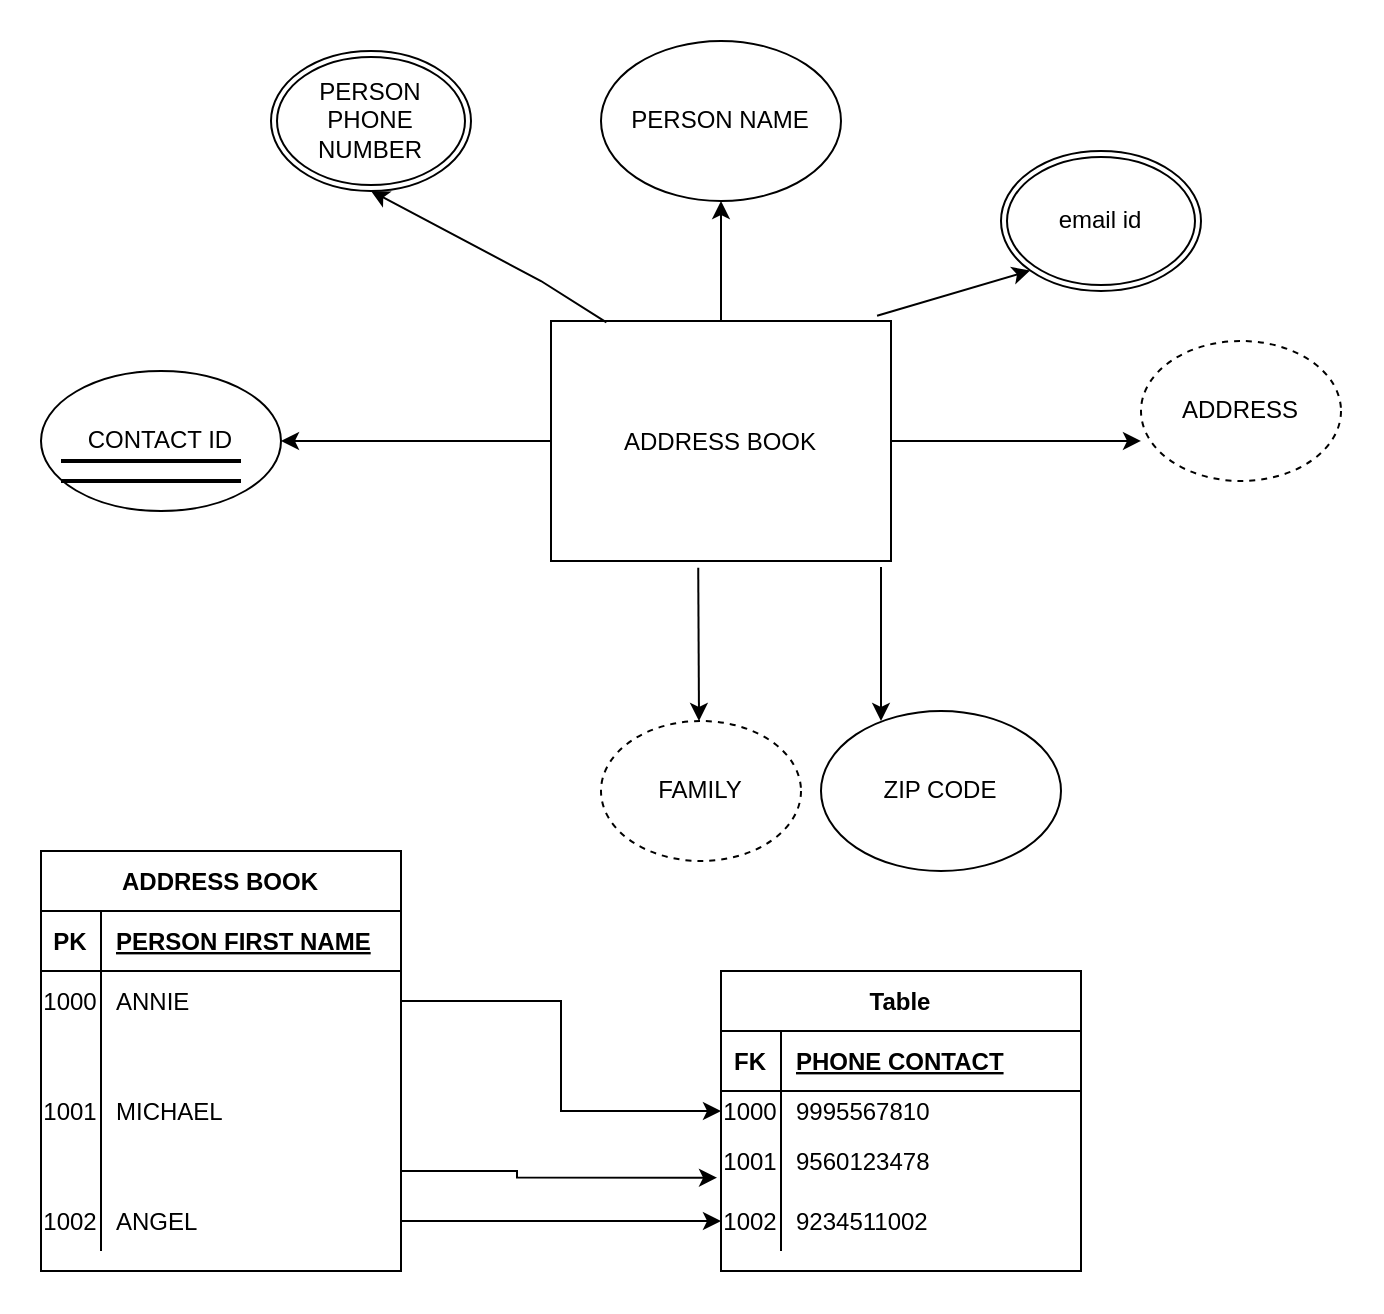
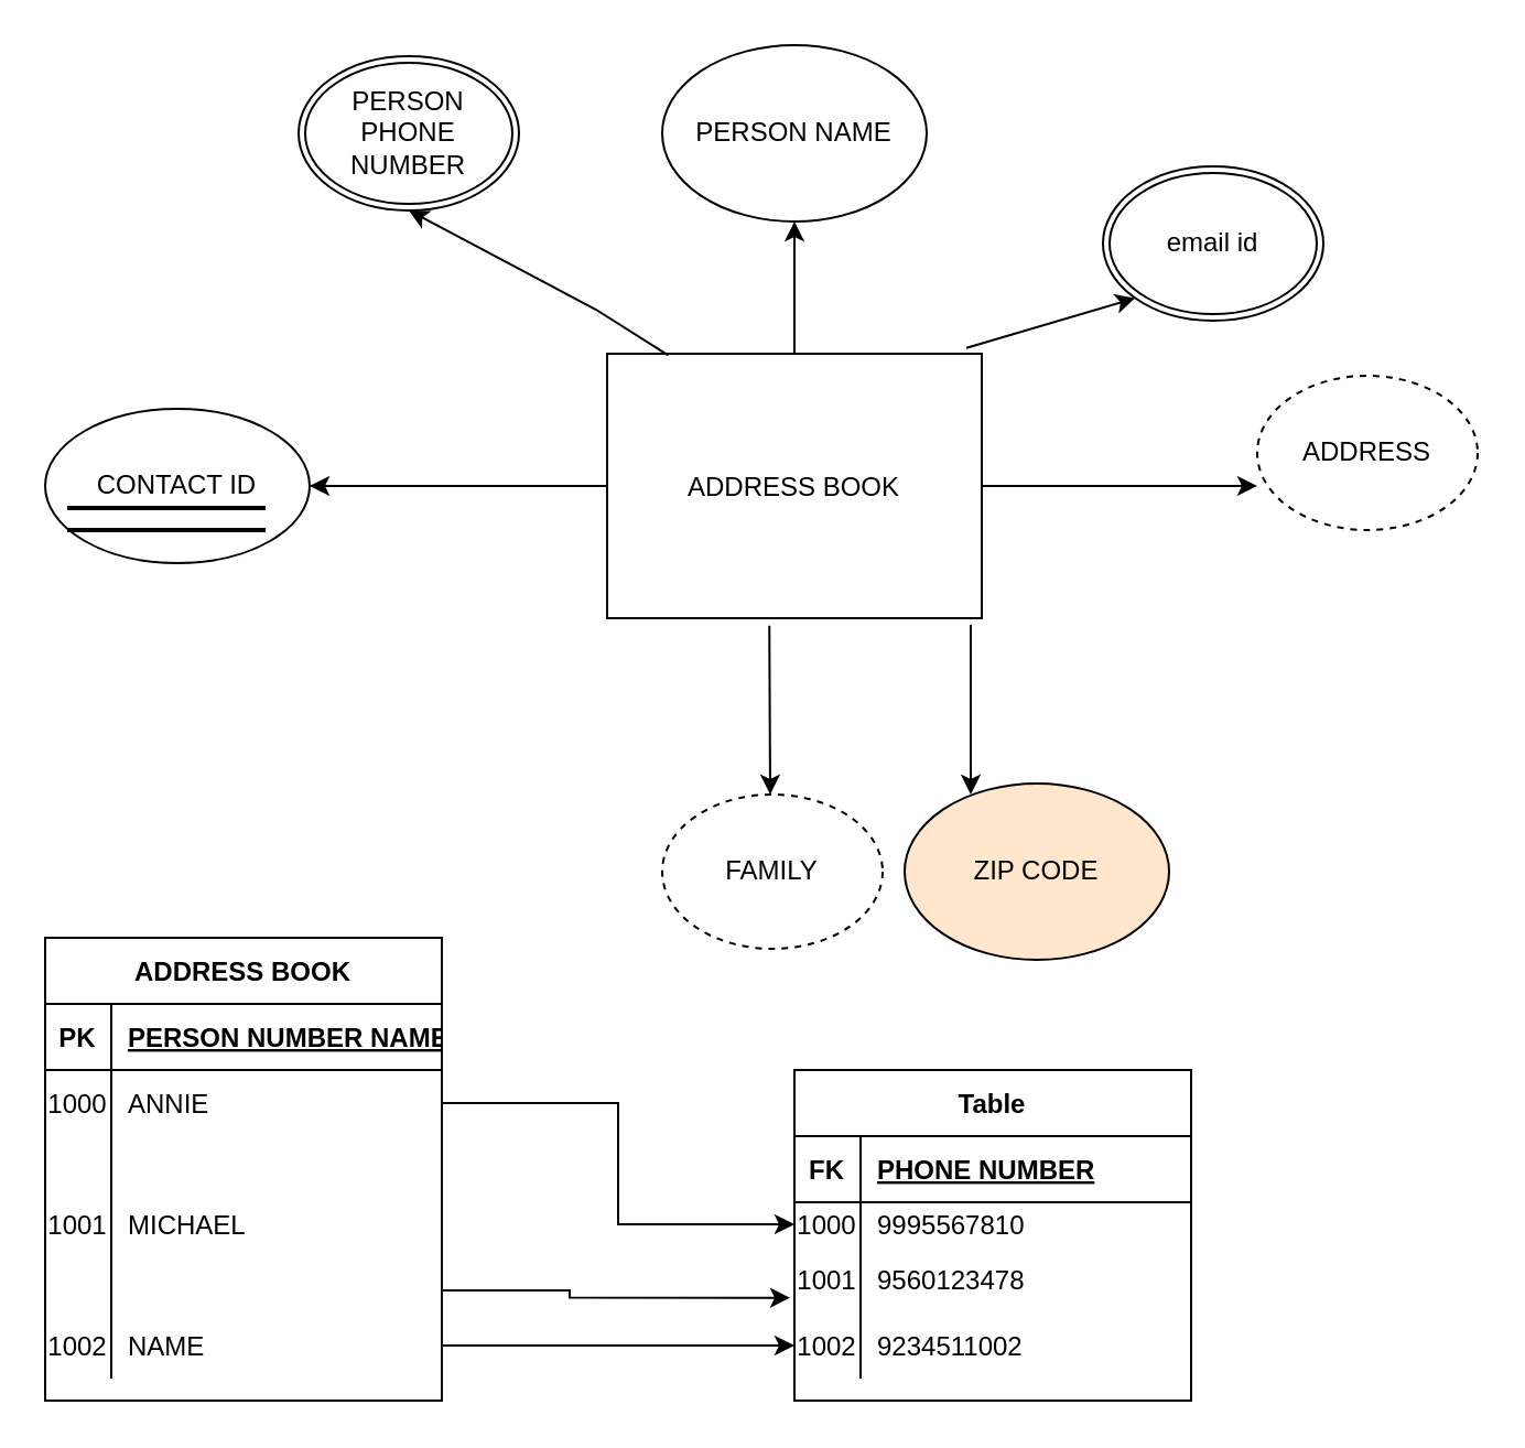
  <mxCell id="0" />
  <mxCell id="1" parent="0" />
  <mxCell id="2" value="ADDRESS BOOK" style="EMPLOYEE" parent="1" vertex="1"><mxGeometry x="275" y="160" width="170" height="120" as="geometry" /></mxCell>
  <mxCell id="3" value="PERSON NAME" style="ellipse;whiteSpace=wrap;html=1;strokeColor=#000000;" parent="1" vertex="1"><mxGeometry x="300" y="20" width="120" height="80" as="geometry" /></mxCell>
  <mxCell id="4" value="" style="endArrow=classic;html=1;rounded=0;" parent="1" edge="1"><mxGeometry width="50" height="50" relative="1" as="geometry"><mxPoint x="360" y="160" as="sourcePoint" /><mxPoint x="360" y="100" as="targetPoint" /></mxGeometry></mxCell>
  <mxCell id="5" value="email id" style="ellipse;shape=doubleEllipse;margin=3;whiteSpace=wrap;html=1;align=center;strokeColor=#000000;" parent="1" vertex="1"><mxGeometry x="500" y="75" width="100" height="70" as="geometry" /></mxCell>
  <mxCell id="6" value="PERSON&lt;br&gt;PHONE NUMBER" style="ellipse;shape=doubleEllipse;margin=3;whiteSpace=wrap;html=1;align=center;strokeColor=#000000;" parent="1" vertex="1"><mxGeometry x="135" y="25" width="100" height="70" as="geometry" /></mxCell>
  <mxCell id="7" value="FAMILY" style="ellipse;whiteSpace=wrap;html=1;align=center;dashed=1;strokeColor=#000000;" parent="1" vertex="1"><mxGeometry x="300" y="360" width="100" height="70" as="geometry" /></mxCell>
  <mxCell id="8" value="ADDRESS" style="ellipse;whiteSpace=wrap;html=1;align=center;dashed=1;strokeColor=#000000;" parent="1" vertex="1"><mxGeometry x="570" y="170" width="100" height="70" as="geometry" /></mxCell>
- <mxCell id="9" value="ZIP CODE" style="ellipse;whiteSpace=wrap;html=1;strokeColor=#000000;" parent="1" vertex="1"><mxGeometry x="410" y="355" width="120" height="80" as="geometry" /></mxCell>
+ <mxCell id="9" value="ZIP CODE" style="ellipse;whiteSpace=wrap;html=1;strokeColor=#000000;fillColor=#ffe6cc;" parent="1" vertex="1"><mxGeometry x="410" y="355" width="120" height="80" as="geometry" /></mxCell>
  <mxCell id="10" value="" style="line;strokeWidth=1;rotatable=0;dashed=0;labelPosition=right;align=left;verticalAlign=middle;spacingTop=0;spacingLeft=6;points=[];portConstraint=eastwest;" parent="1" vertex="1"><mxGeometry x="60" y="225" width="60" height="10" as="geometry" /></mxCell>
  <mxCell id="11" value="" style="line;strokeWidth=1;rotatable=0;dashed=0;labelPosition=right;align=left;verticalAlign=middle;spacingTop=0;spacingLeft=6;points=[];portConstraint=eastwest;" parent="1" vertex="1"><mxGeometry x="40" y="220" width="60" height="20" as="geometry" /></mxCell>
  <mxCell id="12" value="" style="endArrow=classic;html=1;rounded=0;exitX=0;exitY=0.5;exitDx=0;exitDy=0;" parent="1" source="2" edge="1"><mxGeometry width="50" height="50" relative="1" as="geometry"><mxPoint x="160" y="230" as="sourcePoint" /><mxPoint x="140" y="220" as="targetPoint" /></mxGeometry></mxCell>
  <mxCell id="13" value="CONTACT ID" style="ellipse;whiteSpace=wrap;html=1;strokeColor=#000000;" parent="1" vertex="1"><mxGeometry x="20" y="185" width="120" height="70" as="geometry" /></mxCell>
  <mxCell id="14" value="" style="line;strokeWidth=2;html=1;" parent="1" vertex="1"><mxGeometry x="30" y="235" width="90" height="10" as="geometry" /></mxCell>
  <mxCell id="15" value="" style="line;strokeWidth=2;html=1;" parent="1" vertex="1"><mxGeometry x="30" y="225" width="90" height="10" as="geometry" /></mxCell>
  <mxCell id="16" value="" style="endArrow=classic;html=1;rounded=0;entryX=0.5;entryY=1;entryDx=0;entryDy=0;exitX=0.163;exitY=0.006;exitDx=0;exitDy=0;exitPerimeter=0;" parent="1" source="2" target="6" edge="1"><mxGeometry width="50" height="50" relative="1" as="geometry"><mxPoint x="370" y="170" as="sourcePoint" /><mxPoint x="370" y="110" as="targetPoint" /><Array as="points"><mxPoint x="270" y="140" /></Array></mxGeometry></mxCell>
  <mxCell id="17" value="" style="endArrow=classic;html=1;rounded=0;entryX=0;entryY=1;entryDx=0;entryDy=0;exitX=0.959;exitY=-0.022;exitDx=0;exitDy=0;exitPerimeter=0;" parent="1" source="2" target="5" edge="1"><mxGeometry width="50" height="50" relative="1" as="geometry"><mxPoint x="312.71" y="170.72" as="sourcePoint" /><mxPoint x="220" y="105" as="targetPoint" /><Array as="points" /></mxGeometry></mxCell>
  <mxCell id="18" value="" style="endArrow=classic;html=1;rounded=0;entryX=0;entryY=0.714;entryDx=0;entryDy=0;entryPerimeter=0;exitX=1;exitY=0.5;exitDx=0;exitDy=0;" parent="1" source="2" target="8" edge="1"><mxGeometry width="50" height="50" relative="1" as="geometry"><mxPoint x="460" y="220" as="sourcePoint" /><mxPoint x="520.005" y="157.389" as="targetPoint" /><Array as="points"><mxPoint x="480" y="220" /><mxPoint x="470" y="220" /></Array></mxGeometry></mxCell>
  <mxCell id="19" value="" style="endArrow=classic;html=1;rounded=0;exitX=0.433;exitY=1.028;exitDx=0;exitDy=0;exitPerimeter=0;" parent="1" source="2" edge="1"><mxGeometry width="50" height="50" relative="1" as="geometry"><mxPoint x="390" y="360" as="sourcePoint" /><mxPoint x="349" y="360" as="targetPoint" /></mxGeometry></mxCell>
  <mxCell id="20" value="" style="endArrow=classic;html=1;rounded=0;" parent="1" edge="1"><mxGeometry width="50" height="50" relative="1" as="geometry"><mxPoint x="440" y="283" as="sourcePoint" /><mxPoint x="440" y="360" as="targetPoint" /><Array as="points" /></mxGeometry></mxCell>
  <mxCell id="21" value="ADDRESS BOOK" style="shape=table;startSize=30;container=1;collapsible=1;childLayout=tableLayout;fixedRows=1;rowLines=0;fontStyle=1;align=center;resizeLast=1;strokeColor=#000000;" parent="1" vertex="1"><mxGeometry x="20" y="425" width="180" height="210" as="geometry" /></mxCell>
  <mxCell id="22" value="" style="shape=tableRow;horizontal=0;startSize=0;swimlaneHead=0;swimlaneBody=0;fillColor=none;collapsible=0;dropTarget=0;points=[[0,0.5],[1,0.5]];portConstraint=eastwest;top=0;left=0;right=0;bottom=1;strokeColor=#000000;" parent="21" vertex="1"><mxGeometry y="30" width="180" height="30" as="geometry" /></mxCell>
  <mxCell id="23" value="PK" style="shape=partialRectangle;connectable=0;fillColor=none;top=0;left=0;bottom=0;right=0;fontStyle=1;overflow=hidden;strokeColor=#000000;" parent="22" vertex="1"><mxGeometry width="30" height="30" as="geometry"><mxRectangle width="30" height="30" as="alternateBounds" /></mxGeometry></mxCell>
- <mxCell id="24" value="PERSON FIRST NAME" style="shape=partialRectangle;connectable=0;fillColor=none;top=0;left=0;bottom=0;right=0;align=left;spacingLeft=6;fontStyle=5;overflow=hidden;strokeColor=#000000;" parent="22" vertex="1"><mxGeometry x="30" width="150" height="30" as="geometry"><mxRectangle width="150" height="30" as="alternateBounds" /></mxGeometry></mxCell>
+ <mxCell id="24" value="PERSON NUMBER NAME" style="shape=partialRectangle;connectable=0;fillColor=none;top=0;left=0;bottom=0;right=0;align=left;spacingLeft=6;fontStyle=5;overflow=hidden;strokeColor=#000000;" parent="22" vertex="1"><mxGeometry x="30" width="150" height="30" as="geometry"><mxRectangle width="150" height="30" as="alternateBounds" /></mxGeometry></mxCell>
  <mxCell id="25" value="" style="shape=tableRow;horizontal=0;startSize=0;swimlaneHead=0;swimlaneBody=0;fillColor=none;collapsible=0;dropTarget=0;points=[[0,0.5],[1,0.5]];portConstraint=eastwest;top=0;left=0;right=0;bottom=0;strokeColor=#000000;" parent="21" vertex="1"><mxGeometry y="60" width="180" height="30" as="geometry" /></mxCell>
  <mxCell id="26" value="1000" style="shape=partialRectangle;connectable=0;fillColor=none;top=0;left=0;bottom=0;right=0;editable=1;overflow=hidden;strokeColor=#000000;" parent="25" vertex="1"><mxGeometry width="30" height="30" as="geometry"><mxRectangle width="30" height="30" as="alternateBounds" /></mxGeometry></mxCell>
  <mxCell id="27" value="ANNIE" style="shape=partialRectangle;connectable=0;fillColor=none;top=0;left=0;bottom=0;right=0;align=left;spacingLeft=6;overflow=hidden;strokeColor=#000000;" parent="25" vertex="1"><mxGeometry x="30" width="150" height="30" as="geometry"><mxRectangle width="150" height="30" as="alternateBounds" /></mxGeometry></mxCell>
  <mxCell id="28" value="" style="shape=tableRow;horizontal=0;startSize=0;swimlaneHead=0;swimlaneBody=0;fillColor=none;collapsible=0;dropTarget=0;points=[[0,0.5],[1,0.5]];portConstraint=eastwest;top=0;left=0;right=0;bottom=0;strokeColor=#000000;" parent="21" vertex="1"><mxGeometry y="90" width="180" height="80" as="geometry" /></mxCell>
  <mxCell id="29" value="1001" style="shape=partialRectangle;connectable=0;fillColor=none;top=0;left=0;bottom=0;right=0;editable=1;overflow=hidden;strokeColor=#000000;" parent="28" vertex="1"><mxGeometry width="30" height="80" as="geometry"><mxRectangle width="30" height="80" as="alternateBounds" /></mxGeometry></mxCell>
  <mxCell id="30" value="MICHAEL" style="shape=partialRectangle;connectable=0;fillColor=none;top=0;left=0;bottom=0;right=0;align=left;spacingLeft=6;overflow=hidden;strokeColor=#000000;" parent="28" vertex="1"><mxGeometry x="30" width="150" height="80" as="geometry"><mxRectangle width="150" height="80" as="alternateBounds" /></mxGeometry></mxCell>
  <mxCell id="31" value="" style="shape=tableRow;horizontal=0;startSize=0;swimlaneHead=0;swimlaneBody=0;fillColor=none;collapsible=0;dropTarget=0;points=[[0,0.5],[1,0.5]];portConstraint=eastwest;top=0;left=0;right=0;bottom=0;strokeColor=#000000;" parent="21" vertex="1"><mxGeometry y="170" width="180" height="30" as="geometry" /></mxCell>
  <mxCell id="32" value="1002" style="shape=partialRectangle;connectable=0;fillColor=none;top=0;left=0;bottom=0;right=0;editable=1;overflow=hidden;strokeColor=#000000;" parent="31" vertex="1"><mxGeometry width="30" height="30" as="geometry"><mxRectangle width="30" height="30" as="alternateBounds" /></mxGeometry></mxCell>
- <mxCell id="33" value="ANGEL" style="shape=partialRectangle;connectable=0;fillColor=none;top=0;left=0;bottom=0;right=0;align=left;spacingLeft=6;overflow=hidden;strokeColor=#000000;" parent="31" vertex="1"><mxGeometry x="30" width="150" height="30" as="geometry"><mxRectangle width="150" height="30" as="alternateBounds" /></mxGeometry></mxCell>
+ <mxCell id="33" value="NAME" style="shape=partialRectangle;connectable=0;fillColor=none;top=0;left=0;bottom=0;right=0;align=left;spacingLeft=6;overflow=hidden;strokeColor=#000000;" parent="31" vertex="1"><mxGeometry x="30" width="150" height="30" as="geometry"><mxRectangle width="150" height="30" as="alternateBounds" /></mxGeometry></mxCell>
  <mxCell id="34" value="Table" style="shape=table;startSize=30;container=1;collapsible=1;childLayout=tableLayout;fixedRows=1;rowLines=0;fontStyle=1;align=center;resizeLast=1;strokeColor=#000000;" parent="1" vertex="1"><mxGeometry x="360" y="485" width="180" height="150" as="geometry" /></mxCell>
  <mxCell id="35" value="" style="shape=tableRow;horizontal=0;startSize=0;swimlaneHead=0;swimlaneBody=0;fillColor=none;collapsible=0;dropTarget=0;points=[[0,0.5],[1,0.5]];portConstraint=eastwest;top=0;left=0;right=0;bottom=1;strokeColor=#000000;" parent="34" vertex="1"><mxGeometry y="30" width="180" height="30" as="geometry" /></mxCell>
  <mxCell id="36" value="FK" style="shape=partialRectangle;connectable=0;fillColor=none;top=0;left=0;bottom=0;right=0;fontStyle=1;overflow=hidden;strokeColor=#000000;" parent="35" vertex="1"><mxGeometry width="30" height="30" as="geometry"><mxRectangle width="30" height="30" as="alternateBounds" /></mxGeometry></mxCell>
- <mxCell id="37" value="PHONE CONTACT" style="shape=partialRectangle;connectable=0;fillColor=none;top=0;left=0;bottom=0;right=0;align=left;spacingLeft=6;fontStyle=5;overflow=hidden;strokeColor=#000000;" parent="35" vertex="1"><mxGeometry x="30" width="150" height="30" as="geometry"><mxRectangle width="150" height="30" as="alternateBounds" /></mxGeometry></mxCell>
+ <mxCell id="37" value="PHONE NUMBER" style="shape=partialRectangle;connectable=0;fillColor=none;top=0;left=0;bottom=0;right=0;align=left;spacingLeft=6;fontStyle=5;overflow=hidden;strokeColor=#000000;" parent="35" vertex="1"><mxGeometry x="30" width="150" height="30" as="geometry"><mxRectangle width="150" height="30" as="alternateBounds" /></mxGeometry></mxCell>
  <mxCell id="38" value="" style="shape=tableRow;horizontal=0;startSize=0;swimlaneHead=0;swimlaneBody=0;fillColor=none;collapsible=0;dropTarget=0;points=[[0,0.5],[1,0.5]];portConstraint=eastwest;top=0;left=0;right=0;bottom=0;strokeColor=#000000;" parent="34" vertex="1"><mxGeometry y="60" width="180" height="20" as="geometry" /></mxCell>
  <mxCell id="39" value="1000" style="shape=partialRectangle;connectable=0;fillColor=none;top=0;left=0;bottom=0;right=0;editable=1;overflow=hidden;strokeColor=#000000;" parent="38" vertex="1"><mxGeometry width="30" height="20" as="geometry"><mxRectangle width="30" height="20" as="alternateBounds" /></mxGeometry></mxCell>
  <mxCell id="40" value="9995567810" style="shape=partialRectangle;connectable=0;fillColor=none;top=0;left=0;bottom=0;right=0;align=left;spacingLeft=6;overflow=hidden;strokeColor=#000000;" parent="38" vertex="1"><mxGeometry x="30" width="150" height="20" as="geometry"><mxRectangle width="150" height="20" as="alternateBounds" /></mxGeometry></mxCell>
  <mxCell id="41" value="" style="shape=tableRow;horizontal=0;startSize=0;swimlaneHead=0;swimlaneBody=0;fillColor=none;collapsible=0;dropTarget=0;points=[[0,0.5],[1,0.5]];portConstraint=eastwest;top=0;left=0;right=0;bottom=0;strokeColor=#000000;" parent="34" vertex="1"><mxGeometry y="80" width="180" height="30" as="geometry" /></mxCell>
  <mxCell id="42" value="1001" style="shape=partialRectangle;connectable=0;fillColor=none;top=0;left=0;bottom=0;right=0;editable=1;overflow=hidden;strokeColor=#000000;" parent="41" vertex="1"><mxGeometry width="30" height="30" as="geometry"><mxRectangle width="30" height="30" as="alternateBounds" /></mxGeometry></mxCell>
  <mxCell id="43" value="9560123478" style="shape=partialRectangle;connectable=0;fillColor=none;top=0;left=0;bottom=0;right=0;align=left;spacingLeft=6;overflow=hidden;strokeColor=#000000;" parent="41" vertex="1"><mxGeometry x="30" width="150" height="30" as="geometry"><mxRectangle width="150" height="30" as="alternateBounds" /></mxGeometry></mxCell>
  <mxCell id="44" value="" style="shape=tableRow;horizontal=0;startSize=0;swimlaneHead=0;swimlaneBody=0;fillColor=none;collapsible=0;dropTarget=0;points=[[0,0.5],[1,0.5]];portConstraint=eastwest;top=0;left=0;right=0;bottom=0;strokeColor=#000000;" parent="34" vertex="1"><mxGeometry y="110" width="180" height="30" as="geometry" /></mxCell>
  <mxCell id="45" value="1002" style="shape=partialRectangle;connectable=0;fillColor=none;top=0;left=0;bottom=0;right=0;editable=1;overflow=hidden;strokeColor=#000000;" parent="44" vertex="1"><mxGeometry width="30" height="30" as="geometry"><mxRectangle width="30" height="30" as="alternateBounds" /></mxGeometry></mxCell>
  <mxCell id="46" value="9234511002" style="shape=partialRectangle;connectable=0;fillColor=none;top=0;left=0;bottom=0;right=0;align=left;spacingLeft=6;overflow=hidden;strokeColor=#000000;" parent="44" vertex="1"><mxGeometry x="30" width="150" height="30" as="geometry"><mxRectangle width="150" height="30" as="alternateBounds" /></mxGeometry></mxCell>
  <mxCell id="47" style="edgeStyle=orthogonalEdgeStyle;rounded=0;orthogonalLoop=1;jettySize=auto;html=1;exitX=1;exitY=0.5;exitDx=0;exitDy=0;entryX=0;entryY=0.5;entryDx=0;entryDy=0;" parent="1" source="25" target="38" edge="1"><mxGeometry relative="1" as="geometry"><mxPoint x="240" y="540" as="targetPoint" /></mxGeometry></mxCell>
  <mxCell id="48" style="edgeStyle=orthogonalEdgeStyle;rounded=0;orthogonalLoop=1;jettySize=auto;html=1;exitX=1;exitY=0.5;exitDx=0;exitDy=0;entryX=-0.011;entryY=0.778;entryDx=0;entryDy=0;entryPerimeter=0;" parent="1" source="28" target="41" edge="1"><mxGeometry relative="1" as="geometry"><Array as="points"><mxPoint x="200" y="585" /><mxPoint x="258" y="585" /></Array></mxGeometry></mxCell>
  <mxCell id="49" style="edgeStyle=orthogonalEdgeStyle;rounded=0;orthogonalLoop=1;jettySize=auto;html=1;exitX=1;exitY=0.5;exitDx=0;exitDy=0;" parent="1" source="31" target="44" edge="1"><mxGeometry relative="1" as="geometry" /></mxCell>
